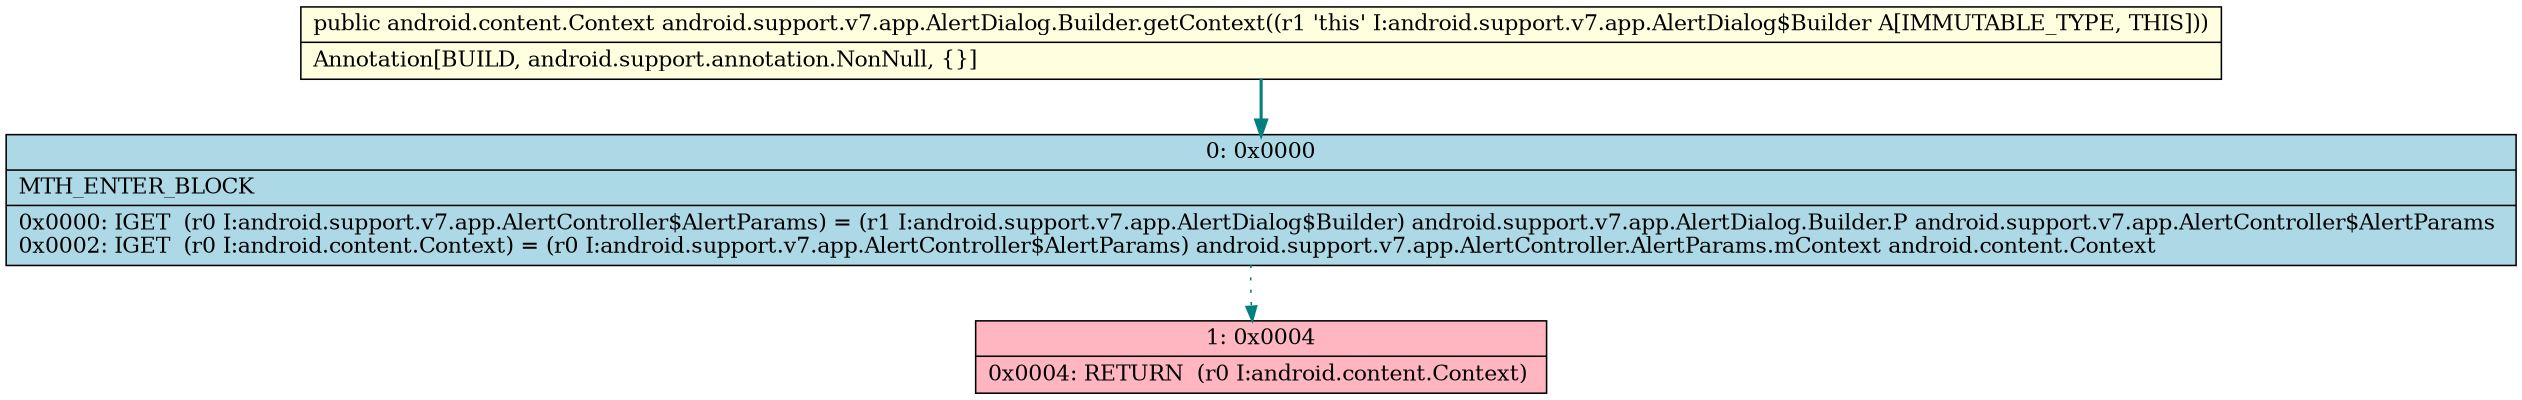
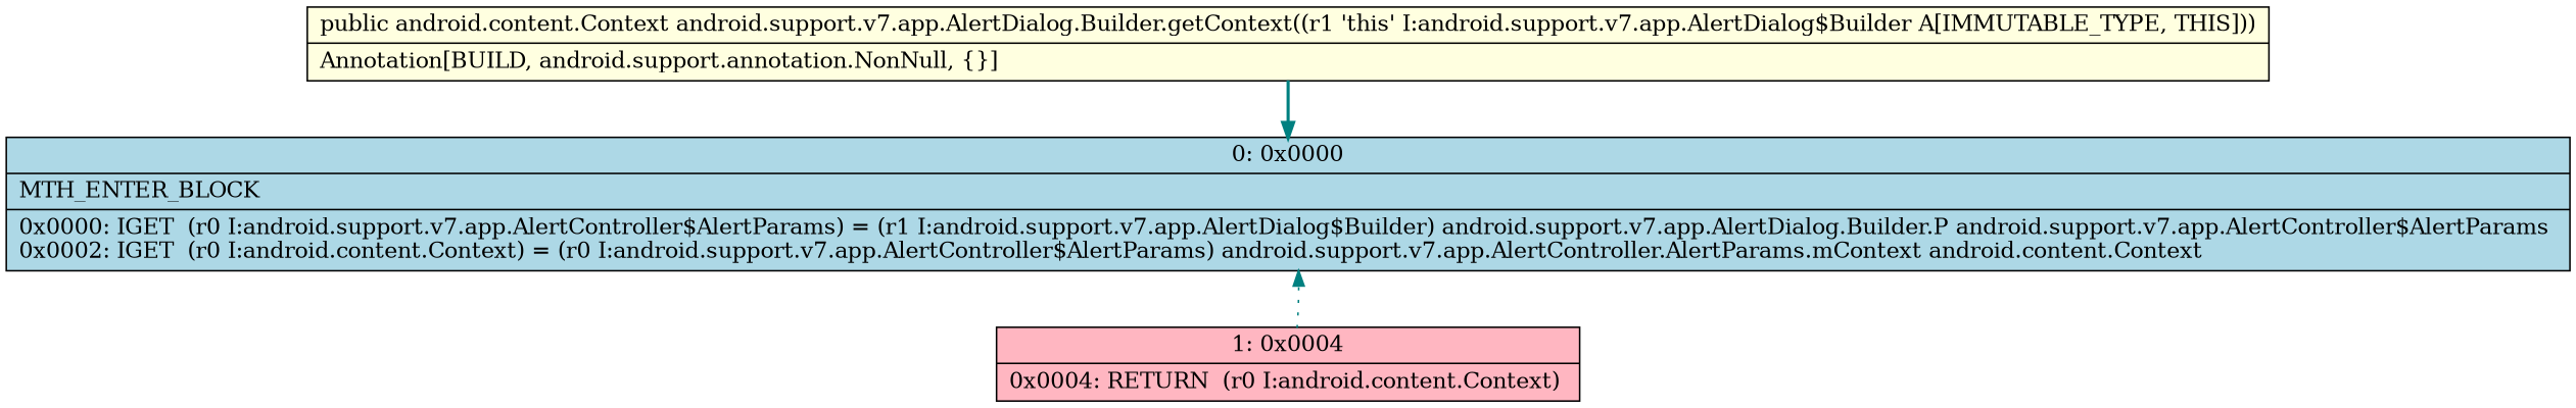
  digraph {
    node [shape=record style=filled]
    edge [color=teal]
    n1 [label="{0\:\ 0x0000|MTH_ENTER_BLOCK\l|0x0000: IGET  (r0 I:android.support.v7.app.AlertController$AlertParams) = (r1 I:android.support.v7.app.AlertDialog$Builder) android.support.v7.app.AlertDialog.Builder.P android.support.v7.app.AlertController$AlertParams \l0x0002: IGET  (r0 I:android.content.Context) = (r0 I:android.support.v7.app.AlertController$AlertParams) android.support.v7.app.AlertController.AlertParams.mContext android.content.Context \l}" fillcolor=lightblue]
    n2 [label="{1\:\ 0x0004|0x0004: RETURN  (r0 I:android.content.Context) \l}" fillcolor=lightpink]
    n3 [label="{public android.content.Context android.support.v7.app.AlertDialog.Builder.getContext((r1 'this' I:android.support.v7.app.AlertDialog$Builder A[IMMUTABLE_TYPE, THIS]))  | Annotation[BUILD, android.support.annotation.NonNull, \{\}]\l}" fillcolor=lightyellow]
-   n1 -> n2 [style=dotted]
+   n2 -> n1 [style=dotted]
    n3 -> n1 [style=bold]
  }
